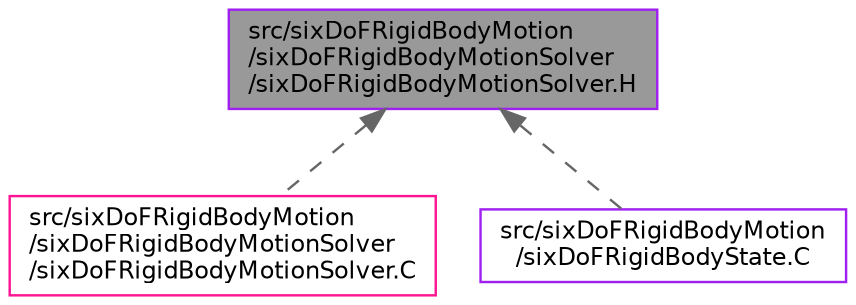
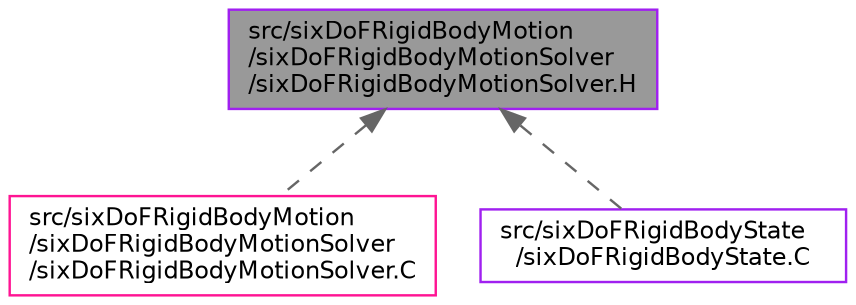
  digraph {
    node [color=purple fillcolor=white fontname=Helvetica fontsize=10 shape=box style=filled]
    edge [color=gray40 dir=back fontname=Helvetica fontsize=10 labelfontname=Helvetica labelfontsize=10 style=dashed]
    n1 [fillcolor=grey60 fontcolor=black height=0.2 label="src/sixDoFRigidBodyMotion\l/sixDoFRigidBodyMotionSolver\l/sixDoFRigidBodyMotionSolver.H" width=0.4]
    n2 [color=deeppink height=0.2 label="src/sixDoFRigidBodyMotion\l/sixDoFRigidBodyMotionSolver\l/sixDoFRigidBodyMotionSolver.C" width=0.4]
-   n3 [height=0.2 label="src/sixDoFRigidBodyMotion\l/sixDoFRigidBodyState.C" width=0.4]
+   n3 [height=0.2 label="src/sixDoFRigidBodyState\l/sixDoFRigidBodyState.C" width=0.4]
    n1 -> n2
    n1 -> n3
  }
